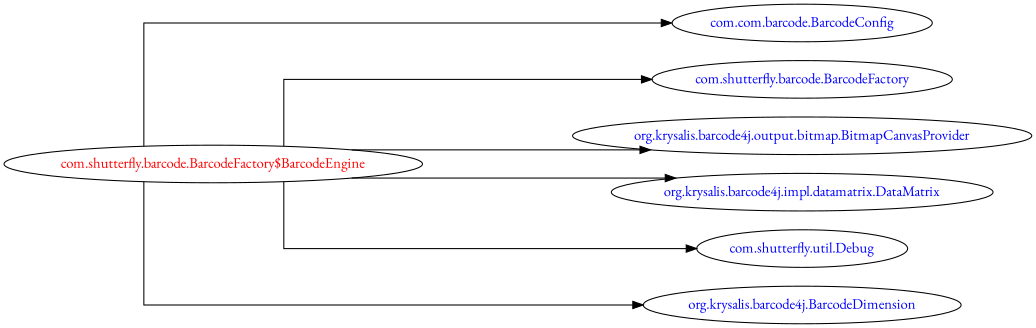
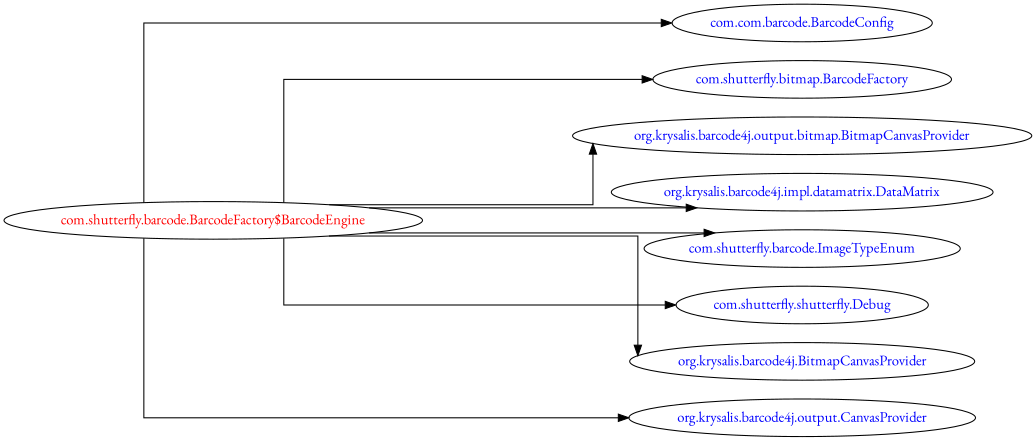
  digraph {
    concentrate=true
    fontname="EB Garamond"
    rankdir=LR
    ranksep=2.0
    splines=ortho
    node [fontcolor=blue fontname="EB Garamond"]
    edge [fontname="EB Garamond"]
    "com.shutterfly.barcode.BarcodeFactory$BarcodeEngine" [fontcolor=red]
    n2 [label="com.com.barcode.BarcodeConfig"]
-   "com.shutterfly.barcode.BarcodeFactory"
+   "com.shutterfly.barcode.BarcodeFactory" [label="com.shutterfly.bitmap.BarcodeFactory"]
    "org.krysalis.barcode4j.output.bitmap.BitmapCanvasProvider"
    "org.krysalis.barcode4j.impl.datamatrix.DataMatrix"
-   "com.shutterfly.util.Debug"
-   "org.krysalis.barcode4j.BarcodeDimension"
+   "com.shutterfly.barcode.ImageTypeEnum"
+   "com.shutterfly.util.Debug" [label="com.shutterfly.shutterfly.Debug"]
+   "org.krysalis.barcode4j.BarcodeDimension" [label="org.krysalis.barcode4j.BitmapCanvasProvider"]
+   "org.krysalis.barcode4j.output.CanvasProvider"
    "com.shutterfly.barcode.BarcodeFactory$BarcodeEngine" -> n2
    "com.shutterfly.barcode.BarcodeFactory$BarcodeEngine" -> "com.shutterfly.barcode.BarcodeFactory"
    "com.shutterfly.barcode.BarcodeFactory$BarcodeEngine" -> "org.krysalis.barcode4j.output.bitmap.BitmapCanvasProvider"
    "com.shutterfly.barcode.BarcodeFactory$BarcodeEngine" -> "org.krysalis.barcode4j.impl.datamatrix.DataMatrix"
+   "com.shutterfly.barcode.BarcodeFactory$BarcodeEngine" -> "com.shutterfly.barcode.ImageTypeEnum"
    "com.shutterfly.barcode.BarcodeFactory$BarcodeEngine" -> "com.shutterfly.util.Debug"
    "com.shutterfly.barcode.BarcodeFactory$BarcodeEngine" -> "org.krysalis.barcode4j.BarcodeDimension"
+   "com.shutterfly.barcode.BarcodeFactory$BarcodeEngine" -> "org.krysalis.barcode4j.output.CanvasProvider"
  }
